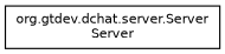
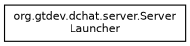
  digraph {
    rankdir=LR
-   n1 [color=black fillcolor=white fontname=Helvetica fontsize=10 height=0.2 label="org.gtdev.dchat.server.Server\lServer" shape=record style=filled width=0.4]
+   n1 [color=black fillcolor=white fontname=Helvetica fontsize=10 height=0.2 label="org.gtdev.dchat.server.Server\lLauncher" shape=record style=filled width=0.4]
  }
